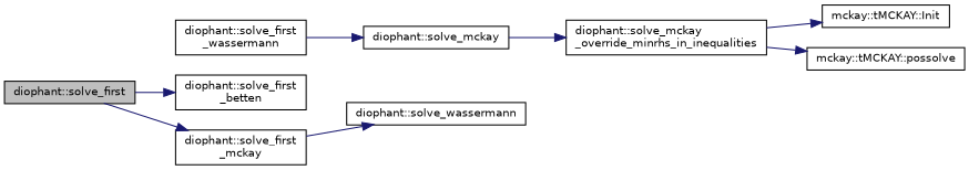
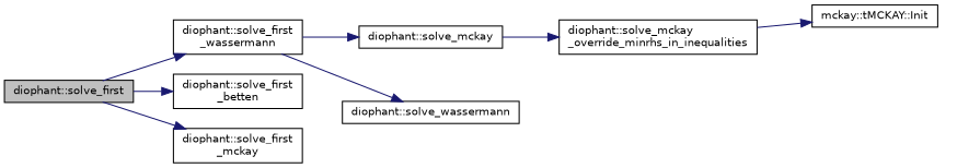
  digraph {
    rankdir=LR
    node [color=black fillcolor=white fontname=Helvetica fontsize=10 shape=record style=filled]
    edge [color=midnightblue fontname=Helvetica fontsize=10 labelfontname=Helvetica labelfontsize=10 style=solid]
    n1 [fillcolor=grey75 fontcolor=black height=0.2 label="diophant::solve_first" width=0.4]
    n2 [height=0.2 label="diophant::solve_first\l_wassermann" width=0.4]
    n3 [height=0.2 label="diophant::solve_first\l_betten" width=0.4]
    n4 [height=0.2 label="diophant::solve_first\l_mckay" width=0.4]
    n5 [height=0.2 label="diophant::solve_wassermann" width=0.4]
    n6 [height=0.2 label="diophant::solve_mckay" width=0.4]
    n7 [height=0.2 label="diophant::solve_mckay\l_override_minrhs_in_inequalities" width=0.4]
    n8 [height=0.2 label="mckay::tMCKAY::Init" width=0.4]
-   n9 [height=0.2 label="mckay::tMCKAY::possolve" width=0.4]
+   n1 -> n2
    n1 -> n3
    n1 -> n4
-   n4 -> n5
+   n2 -> n5
    n2 -> n6
    n6 -> n7
    n7 -> n8
-   n7 -> n9
  }
